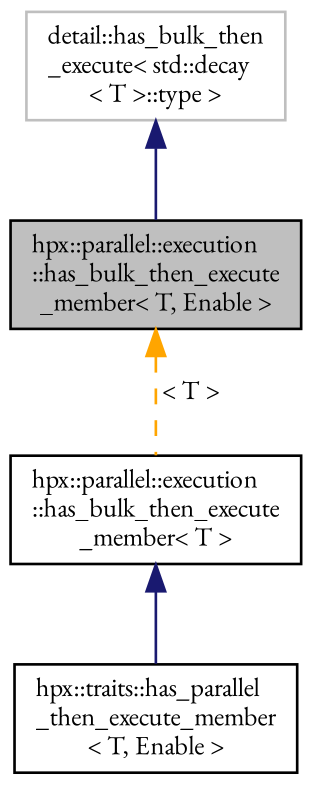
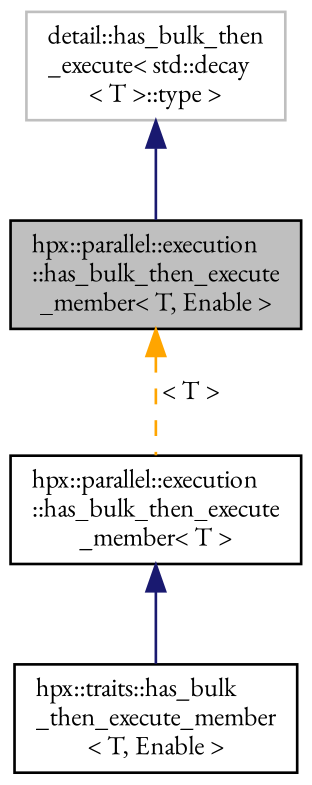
  digraph {
    fontname="EB Garamond"
    node [color=black fillcolor=white fontname="EB Garamond" fontsize=10 shape=record style=filled]
    edge [color=midnightblue dir=back fontname="EB Garamond" fontsize=10 labelfontname=Helvetica labelfontsize=10 style=solid]
    n1 [fillcolor=grey75 fontcolor=black height=0.2 label="hpx::parallel::execution\l::has_bulk_then_execute\l_member\< T, Enable \>" width=0.4]
    n2 [height=0.2 label="hpx::parallel::execution\l::has_bulk_then_execute\l_member\< T \>" width=0.4]
    n3 [color=grey75 height=0.2 label="detail::has_bulk_then\l_execute\< std::decay\l\< T \>::type \>" width=0.4]
-   n4 [height=0.2 label="hpx::traits::has_parallel\l_then_execute_member\l\< T, Enable \>" width=0.4]
+   n4 [height=0.2 label="hpx::traits::has_bulk\l_then_execute_member\l\< T, Enable \>" width=0.4]
    n1 -> n2 [color=orange label=" \< T \>" style=dashed]
    n2 -> n4
    n3 -> n1
  }
